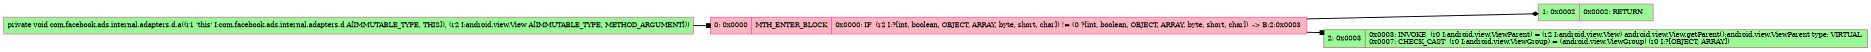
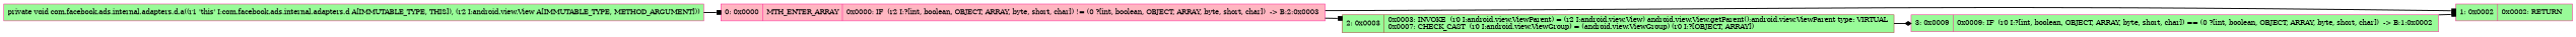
  digraph {
    rankdir=LR
    node [color=deeppink fillcolor=palegreen shape=record style=filled]
    edge [arrowhead=box style=bold]
-   n1 [fillcolor=lightpink label="{0\:\ 0x0000|MTH_ENTER_BLOCK\l|0x0000: IF  (r2 I:?[int, boolean, OBJECT, ARRAY, byte, short, char]) != (0 ?[int, boolean, OBJECT, ARRAY, byte, short, char])  \-\> B:2:0x0003 \l}"]
+   n1 [fillcolor=lightpink label="{0\:\ 0x0000|MTH_ENTER_ARRAY\l|0x0000: IF  (r2 I:?[int, boolean, OBJECT, ARRAY, byte, short, char]) != (0 ?[int, boolean, OBJECT, ARRAY, byte, short, char])  \-\> B:2:0x0003 \l}"]
    n2 [label="{1\:\ 0x0002|0x0002: RETURN   \l}"]
    n3 [color=brown label="{2\:\ 0x0003|0x0003: INVOKE  (r0 I:android.view.ViewParent) = (r2 I:android.view.View) android.view.View.getParent():android.view.ViewParent type: VIRTUAL \l0x0007: CHECK_CAST  (r0 I:android.view.ViewGroup) = (android.view.ViewGroup) (r0 I:?[OBJECT, ARRAY]) \l}"]
+   n4 [label="{3\:\ 0x0009|0x0009: IF  (r0 I:?[int, boolean, OBJECT, ARRAY, byte, short, char]) == (0 ?[int, boolean, OBJECT, ARRAY, byte, short, char])  \-\> B:1:0x0002 \l}"]
    n5 [label="{private void com.facebook.ads.internal.adapters.d.a((r1 'this' I:com.facebook.ads.internal.adapters.d A[IMMUTABLE_TYPE, THIS]), (r2 I:android.view.View A[IMMUTABLE_TYPE, METHOD_ARGUMENT])) }"]
-   n1 -> n2 [arrowhead=diamond]
+   n1 -> n2
    n1 -> n3
+   n3 -> n4 [arrowhead=diamond]
+   n4 -> n2
    n5 -> n1
  }
